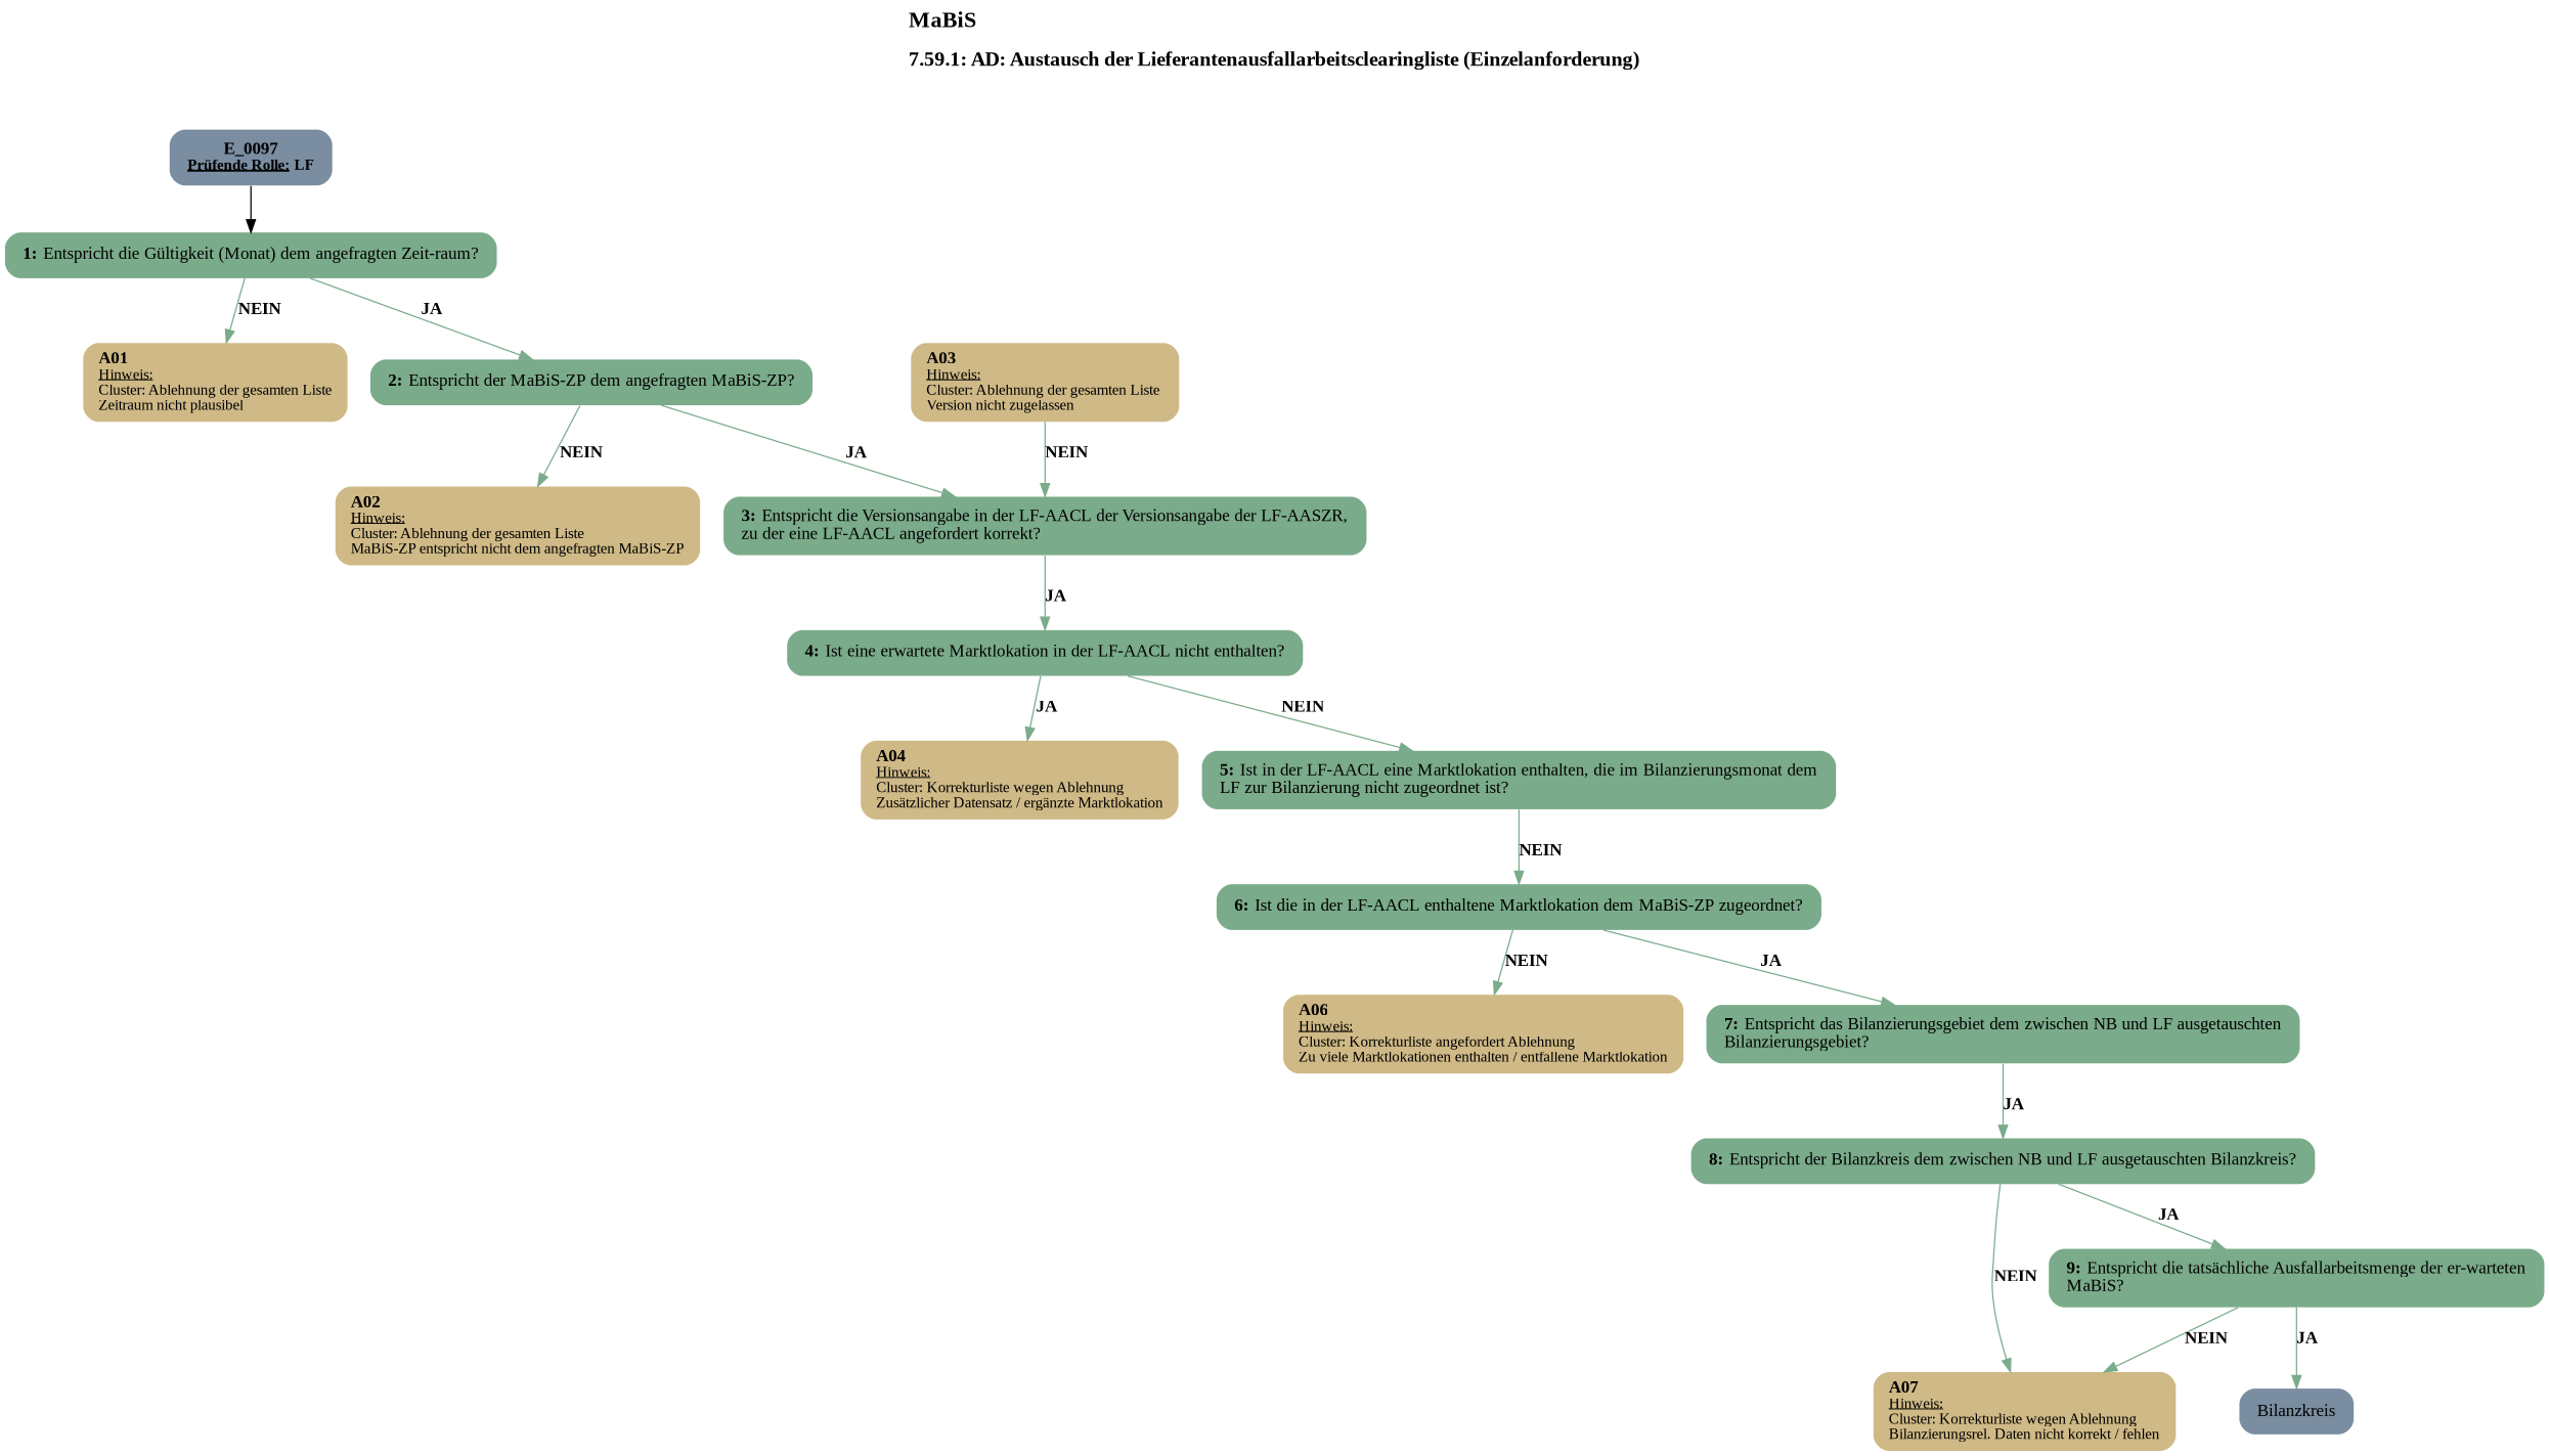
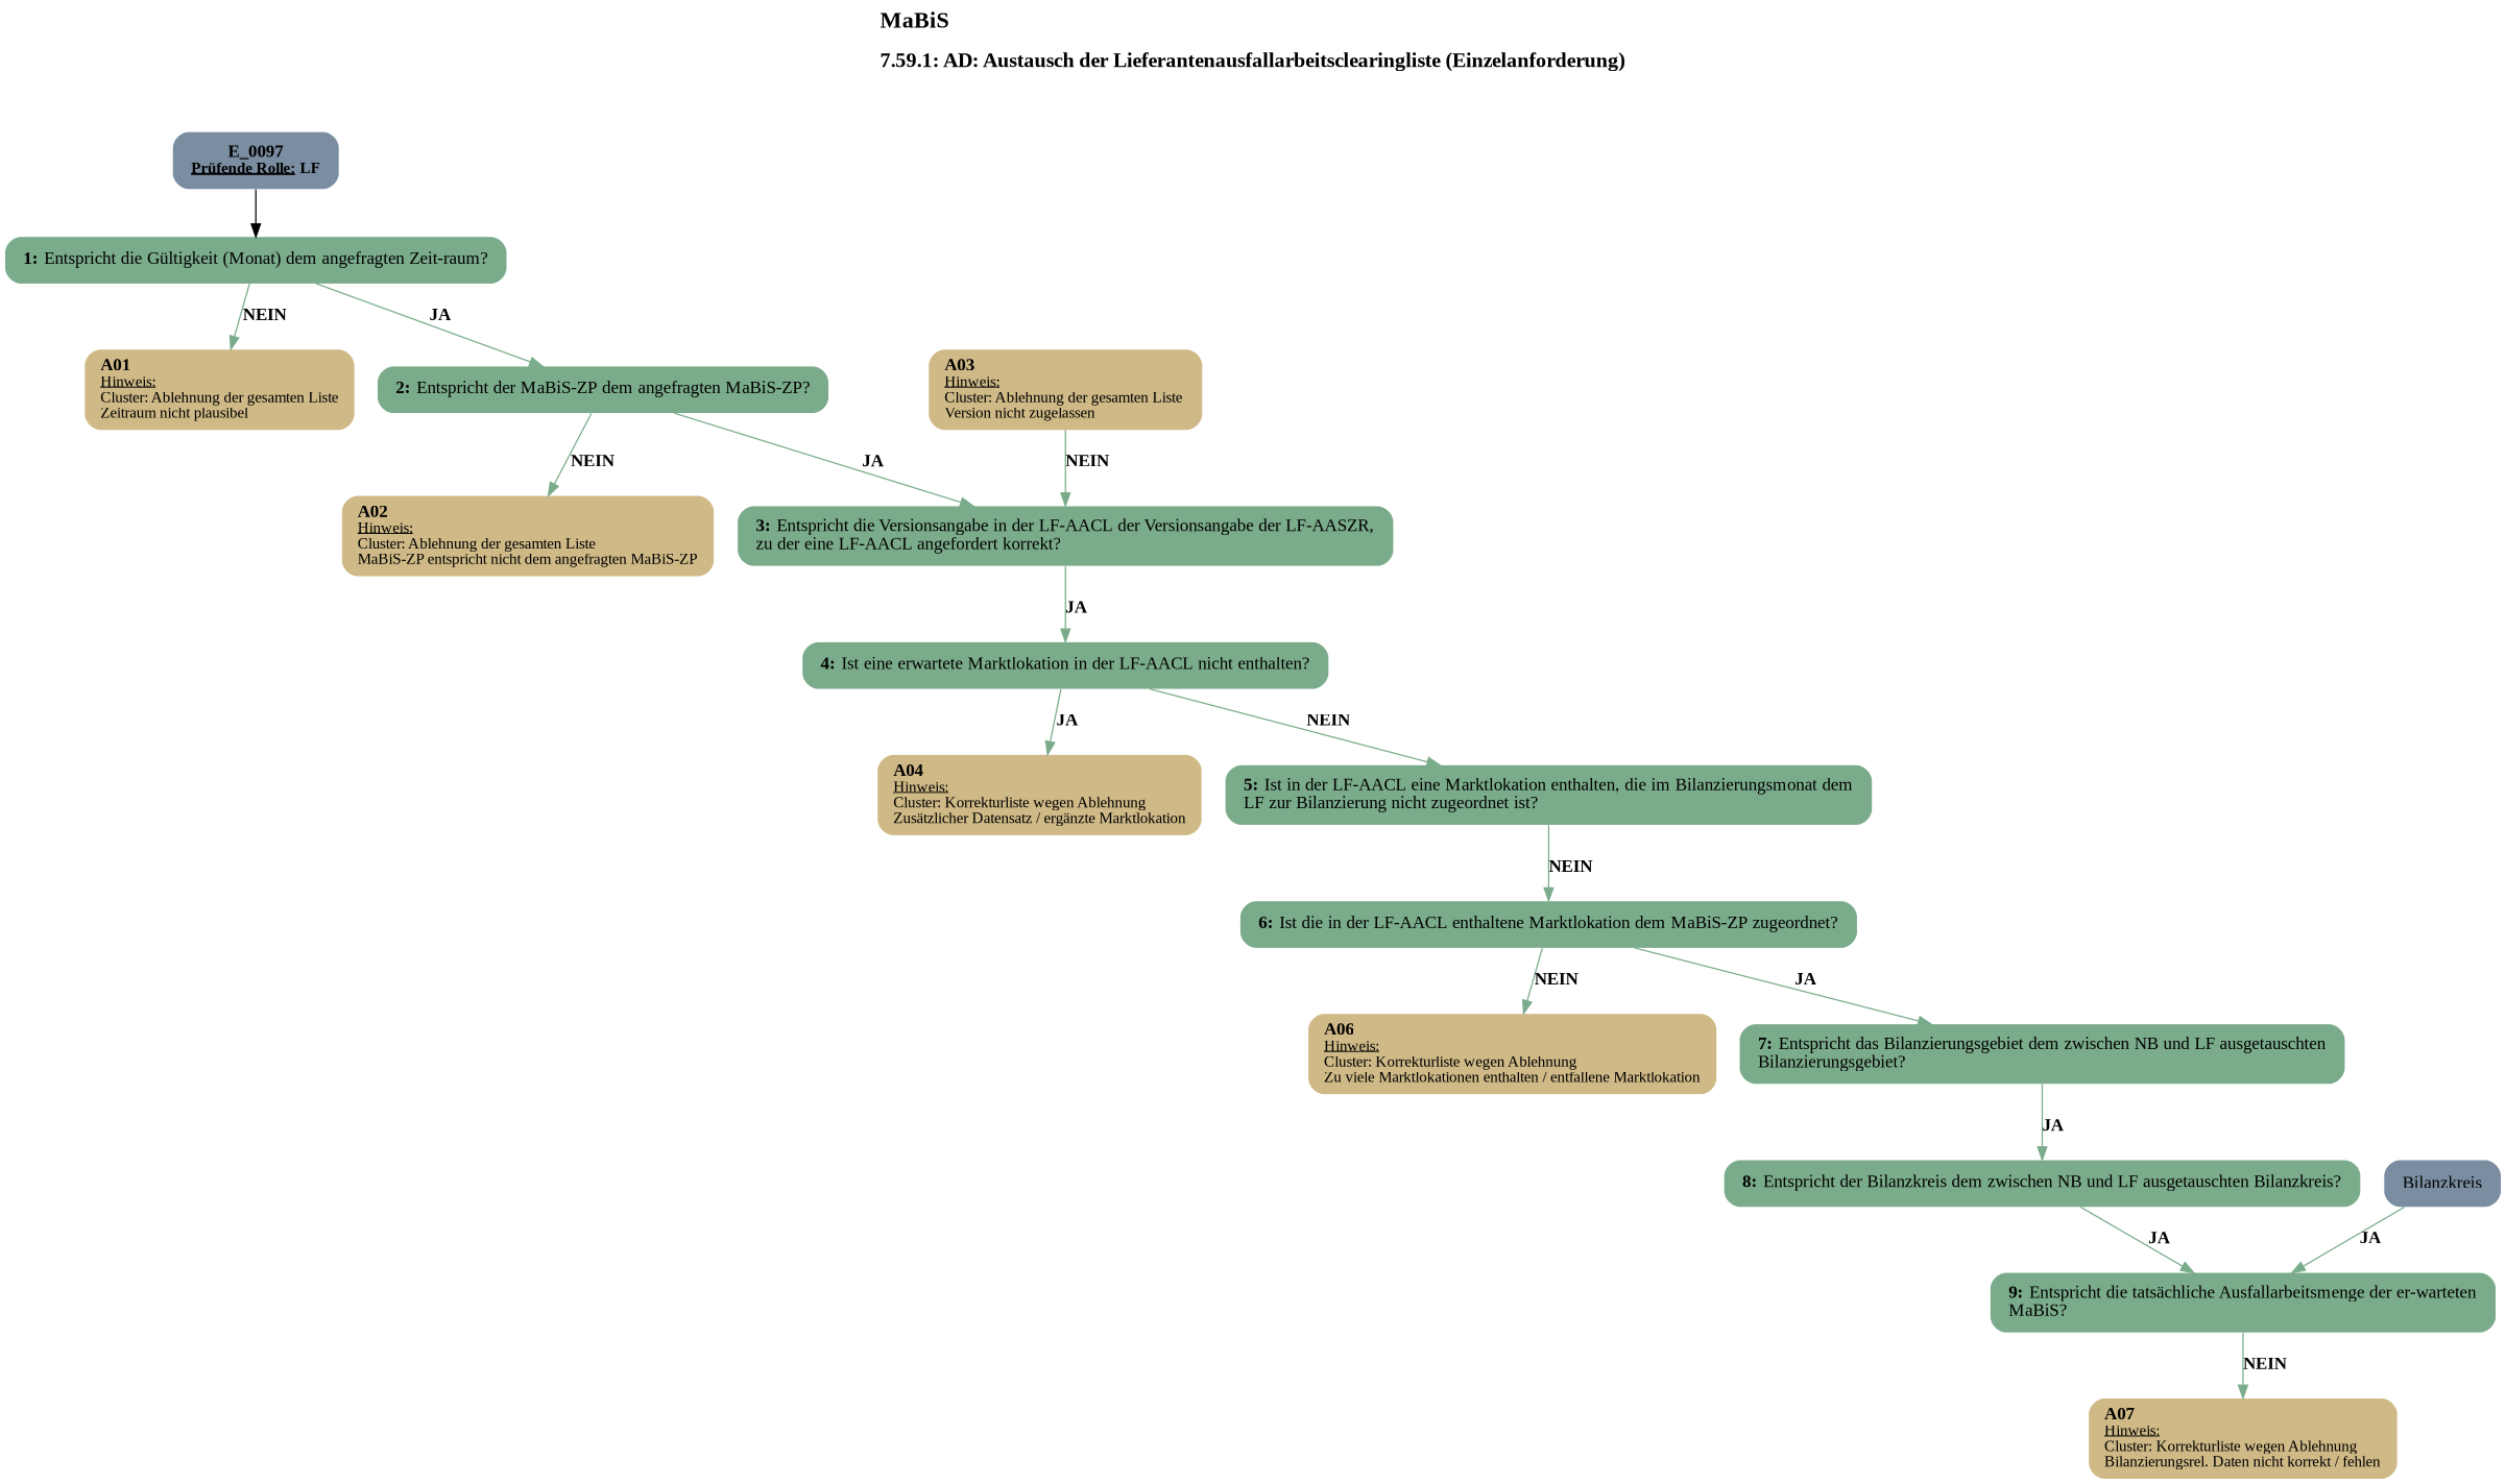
  digraph {
    concentrate=true
    fontname="Liberation Serif"
    label=<<B><FONT POINT-SIZE="18">MaBiS</FONT></B><BR align="left"/><BR/><B><FONT POINT-SIZE="16">7.59.1: AD: Austausch der Lieferantenausfallarbeitsclearingliste (Einzelanforderung)</FONT></B><BR align="left"/><BR/><BR/><BR/>>
    labelloc=t
    pack=true
    packmode=array
    rankdir=TB
    node [fillcolor="#7aab8a" fontname="Liberation Serif" margin="0.2,0.12" penwidth=0.0 shape=box style="filled,rounded"]
    edge [fontname="Liberation Serif" color="#7aab8a"]
    n1 [fillcolor="#7a8da1" label=<<B>E_0097</B><BR align="center"/><FONT point-size="12"><B><U>Prüfende Rolle:</U> LF</B></FONT><BR align="center"/>>]
    n2 [label=<<B>1: </B>Entspricht die Gültigkeit (Monat) dem angefragten Zeit-raum?<BR align="left"/>>]
    n3 [fillcolor="#cfb986" label=<<B>A01</B><BR align="left"/><FONT point-size="12"><U>Hinweis:</U><BR align="left"/>Cluster: Ablehnung der gesamten Liste<BR align="left"/>Zeitraum nicht plausibel<BR align="left"/></FONT>> margin="0.17,0.08"]
    n4 [label=<<B>2: </B>Entspricht der MaBiS-ZP dem angefragten MaBiS-ZP?<BR align="left"/>>]
    n5 [fillcolor="#cfb986" label=<<B>A02</B><BR align="left"/><FONT point-size="12"><U>Hinweis:</U><BR align="left"/>Cluster: Ablehnung der gesamten Liste<BR align="left"/>MaBiS-ZP entspricht nicht dem angefragten MaBiS-ZP<BR align="left"/></FONT>> margin="0.17,0.08"]
    n6 [label=<<B>3: </B>Entspricht die Versionsangabe in der LF-AACL der Versionsangabe der LF-AASZR,<BR align="left"/>zu der eine LF-AACL angefordert korrekt?<BR align="left"/>>]
    n7 [label=<<B>4: </B>Ist eine erwartete Marktlokation in der LF-AACL nicht enthalten?<BR align="left"/>>]
    n8 [fillcolor="#cfb986" label=<<B>A03</B><BR align="left"/><FONT point-size="12"><U>Hinweis:</U><BR align="left"/>Cluster: Ablehnung der gesamten Liste <BR align="left"/>Version nicht zugelassen<BR align="left"/></FONT>> margin="0.17,0.08"]
    n9 [fillcolor="#cfb986" label=<<B>A04</B><BR align="left"/><FONT point-size="12"><U>Hinweis:</U><BR align="left"/>Cluster: Korrekturliste wegen Ablehnung<BR align="left"/>Zusätzlicher Datensatz / ergänzte Marktlokation<BR align="left"/></FONT>> margin="0.17,0.08"]
    n10 [label=<<B>5: </B>Ist in der LF-AACL eine Marktlokation enthalten, die im Bilanzierungsmonat dem<BR align="left"/>LF zur Bilanzierung nicht zugeordnet ist?<BR align="left"/>>]
    n11 [label=<<B>6: </B>Ist die in der LF-AACL enthaltene Marktlokation dem MaBiS-ZP zugeordnet?<BR align="left"/>>]
-   n12 [fillcolor="#cfb986" label=<<B>A06</B><BR align="left"/><FONT point-size="12"><U>Hinweis:</U><BR align="left"/>Cluster: Korrekturliste angefordert Ablehnung<BR align="left"/>Zu viele Marktlokationen enthalten / entfallene Marktlokation<BR align="left"/></FONT>> margin="0.17,0.08"]
+   n12 [fillcolor="#cfb986" label=<<B>A06</B><BR align="left"/><FONT point-size="12"><U>Hinweis:</U><BR align="left"/>Cluster: Korrekturliste wegen Ablehnung<BR align="left"/>Zu viele Marktlokationen enthalten / entfallene Marktlokation<BR align="left"/></FONT>> margin="0.17,0.08"]
    n13 [label=<<B>7: </B>Entspricht das Bilanzierungsgebiet dem zwischen NB und LF ausgetauschten<BR align="left"/>Bilanzierungsgebiet?<BR align="left"/>>]
    n14 [label=<<B>8: </B>Entspricht der Bilanzkreis dem zwischen NB und LF ausgetauschten Bilanzkreis?<BR align="left"/>>]
    n15 [fillcolor="#cfb986" label=<<B>A07</B><BR align="left"/><FONT point-size="12"><U>Hinweis:</U><BR align="left"/>Cluster: Korrekturliste wegen Ablehnung<BR align="left"/>Bilanzierungsrel. Daten nicht korrekt / fehlen<BR align="left"/></FONT>> margin="0.17,0.08"]
    n16 [label=<<B>9: </B>Entspricht die tatsächliche Ausfallarbeitsmenge der er-warteten<BR align="left"/>MaBiS?<BR align="left"/>>]
    n17 [fillcolor="#7a8da1" label=Bilanzkreis]
    n1 -> n2 [color=""]
    n2 -> n3 [label=<<B>NEIN</B>>]
    n2 -> n4 [label=<<B>JA</B>>]
    n4 -> n5 [label=<<B>NEIN</B>>]
    n4 -> n6 [label=<<B>JA</B>>]
    n6 -> n7 [label=<<B>JA</B>>]
    n7 -> n9 [label=<<B>JA</B>>]
    n7 -> n10 [label=<<B>NEIN</B>>]
    n8 -> n6 [label=<<B>NEIN</B>>]
    n10 -> n11 [label=<<B>NEIN</B>>]
    n11 -> n12 [label=<<B>NEIN</B>>]
    n11 -> n13 [label=<<B>JA</B>>]
    n13 -> n14 [label=<<B>JA</B>>]
-   n14 -> n15 [label=<<B>NEIN</B>>]
    n14 -> n16 [label=<<B>JA</B>>]
    n16 -> n15 [label=<<B>NEIN</B>>]
-   n16 -> n17 [label=<<B>JA</B>>]
+   n17 -> n16 [label=<<B>JA</B>>]
  }
